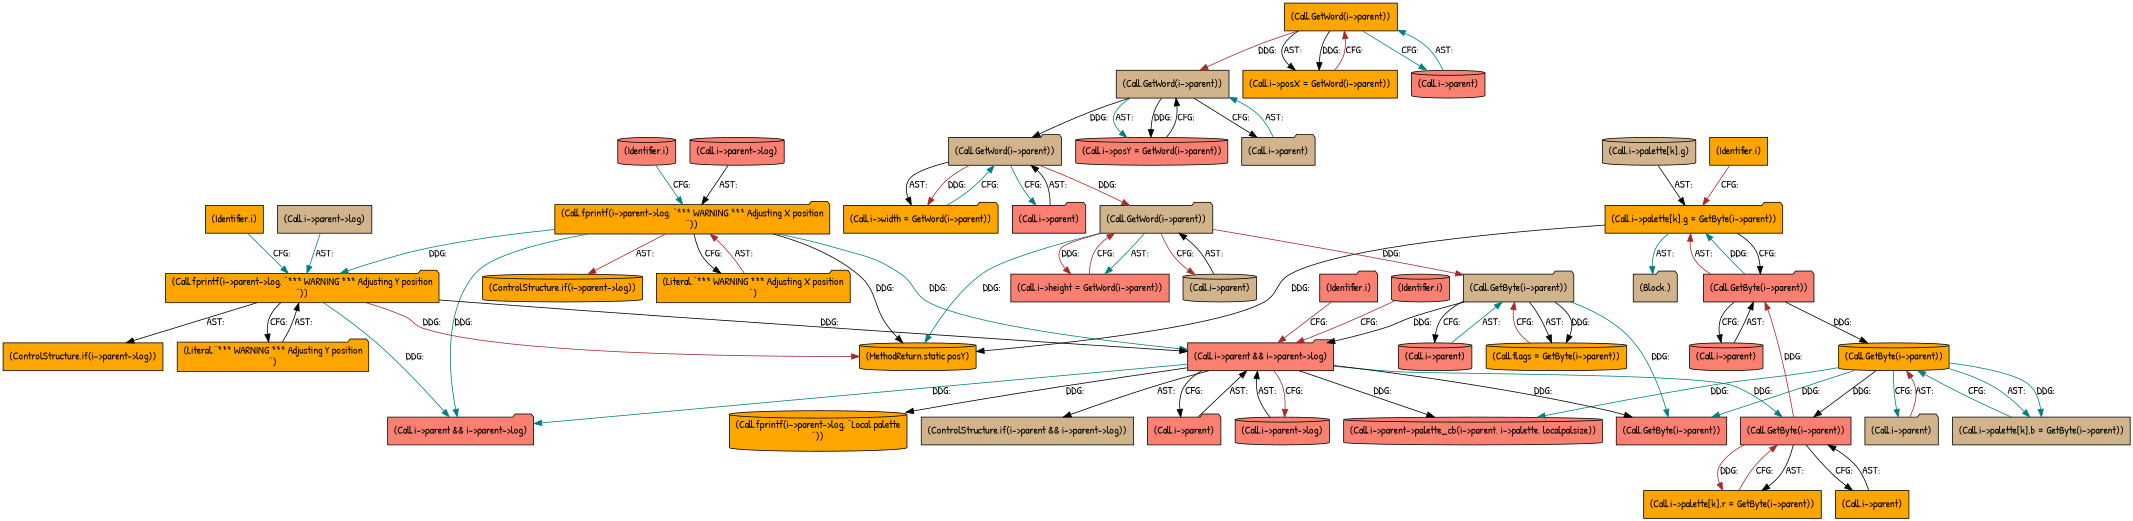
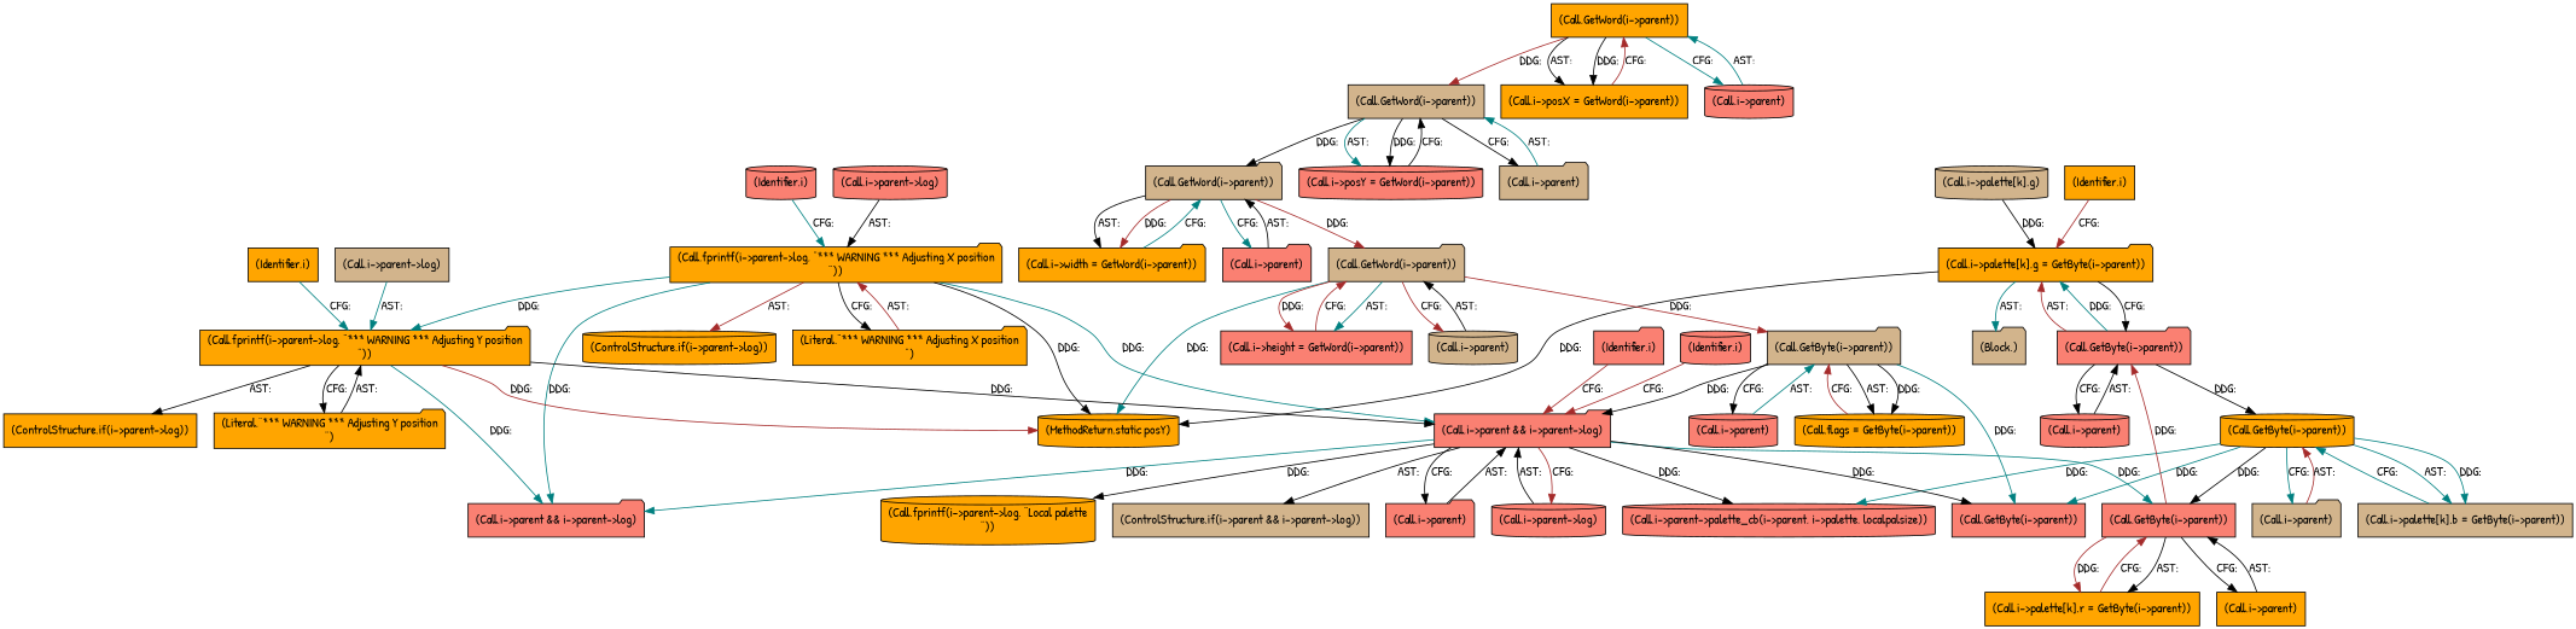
  digraph {
    fontname="Patrick Hand"
    node [fillcolor=orange fontname="Patrick Hand" shape=folder style=filled]
    edge [color=black fontname="Patrick Hand"]
    n1 [label="(Call,i->palette[k].g = GetByte(i->parent))"]
    n2 [fillcolor=salmon label="(Call,GetByte(i->parent))"]
    n3 [label="(MethodReturn,static posY)" shape=cylinder]
    n4 [fillcolor=tan label="(Block,)"]
    n5 [label="(Call,GetByte(i->parent))" shape=cylinder]
    n6 [fillcolor=salmon label="(Call,i->parent)" shape=cylinder]
    n7 [fillcolor=salmon label="(Call,GetByte(i->parent))" shape=box]
    n8 [fillcolor=salmon label="(Call,GetByte(i->parent))" shape=box]
    n9 [fillcolor=salmon label="(Call,i->parent->palette_cb(i->parent, i->palette, localpalsize))" shape=cylinder]
    n10 [fillcolor=tan label="(Call,i->parent)"]
    n11 [fillcolor=tan label="(Call,i->palette[k].b = GetByte(i->parent))" shape=box]
    n12 [label="(Call,i->palette[k].r = GetByte(i->parent))" shape=box]
    n13 [label="(Call,i->parent)" shape=box]
    n14 [fillcolor=salmon label="(Call,i->parent && i->parent->log)"]
    n15 [fillcolor=salmon label="(Call,i->parent->log)" shape=cylinder]
    n16 [label="(Call,fprintf(i->parent->log, \"Local palette\n\"))" shape=cylinder]
    n17 [fillcolor=salmon label="(Call,i->parent && i->parent->log)"]
    n18 [fillcolor=tan label="(ControlStructure,if(i->parent && i->parent->log))" shape=box]
    n19 [fillcolor=salmon label="(Call,i->parent)"]
    n20 [fillcolor=tan label="(Call,GetByte(i->parent))"]
    n21 [label="(Call,flags = GetByte(i->parent))" shape=cylinder]
    n22 [fillcolor=salmon label="(Call,i->parent)" shape=cylinder]
    n23 [fillcolor=tan label="(Call,GetWord(i->parent))"]
    n24 [fillcolor=salmon label="(Call,i->height = GetWord(i->parent))" shape=box]
    n25 [fillcolor=tan label="(Call,i->parent)" shape=cylinder]
    n26 [fillcolor=tan label="(Call,GetWord(i->parent))"]
    n27 [label="(Call,i->width = GetWord(i->parent))"]
    n28 [fillcolor=salmon label="(Call,i->parent)"]
    n29 [fillcolor=tan label="(Call,GetWord(i->parent))" shape=box]
    n30 [fillcolor=salmon label="(Call,i->posY = GetWord(i->parent))" shape=cylinder]
    n31 [fillcolor=tan label="(Call,i->parent)"]
    n32 [label="(Call,GetWord(i->parent))" shape=box]
    n33 [label="(Call,i->posX = GetWord(i->parent))" shape=box]
    n34 [fillcolor=salmon label="(Call,i->parent)" shape=cylinder]
    n35 [label="(Call,fprintf(i->parent->log, \"*** WARNING *** Adjusting X position\n\"))"]
    n36 [label="(Call,fprintf(i->parent->log, \"*** WARNING *** Adjusting Y position\n\"))"]
    n37 [label="(ControlStructure,if(i->parent->log))" shape=cylinder]
    n38 [label="(Literal,\"*** WARNING *** Adjusting X position\n\")"]
    n39 [label="(Literal,\"*** WARNING *** Adjusting Y position\n\")"]
    n40 [label="(ControlStructure,if(i->parent->log))" shape=box]
    n41 [fillcolor=tan label="(Call,i->palette[k].g)" shape=cylinder]
    n42 [fillcolor=salmon label="(Identifier,i)" shape=cylinder]
    n43 [fillcolor=salmon label="(Identifier,i)"]
    n44 [fillcolor=salmon label="(Call,i->parent->log)" shape=cylinder]
    n45 [label="(Identifier,i)" shape=box]
    n46 [fillcolor=tan label="(Call,i->parent->log)" shape=box]
    n47 [label="(Identifier,i)" shape=box]
    n48 [fillcolor=salmon label="(Identifier,i)" shape=cylinder]
    n1 -> n2 [label="CFG: "]
    n1 -> n3 [label="DDG: "]
    n1 -> n4 [color=teal label="AST: "]
    n2 -> n1 [color=brown label="AST: "]
    n2 -> n1 [color=teal label="DDG: "]
    n2 -> n5 [label="DDG: "]
    n2 -> n6 [label="CFG: "]
    n5 -> n7 [label="DDG: "]
    n5 -> n8 [color=teal label="DDG: "]
    n5 -> n9 [color=teal label="DDG: "]
    n5 -> n10 [color=teal label="CFG: "]
    n5 -> n11 [color=teal label="AST: "]
    n5 -> n11 [color=teal label="DDG: "]
    n6 -> n2 [label="AST: "]
    n7 -> n2 [color=brown label="DDG: "]
    n7 -> n12 [label="AST: "]
    n7 -> n12 [color=brown label="DDG: "]
    n7 -> n13 [label="CFG: "]
    n10 -> n5 [color=brown label="AST: "]
    n11 -> n5 [color=teal label="CFG: "]
    n12 -> n7 [color=brown label="CFG: "]
    n13 -> n7 [label="AST: "]
    n14 -> n7 [color=teal label="DDG: "]
    n14 -> n8 [label="DDG: "]
    n14 -> n9 [label="DDG: "]
    n14 -> n15 [color=brown label="CFG: "]
    n14 -> n16 [label="DDG: "]
    n14 -> n17 [color=teal label="DDG: "]
    n14 -> n18 [label="AST: "]
    n14 -> n19 [label="CFG: "]
    n15 -> n14 [label="AST: "]
    n19 -> n14 [label="AST: "]
    n20 -> n8 [color=teal label="DDG: "]
    n20 -> n14 [label="DDG: "]
    n20 -> n21 [label="AST: "]
    n20 -> n21 [label="DDG: "]
    n20 -> n22 [label="CFG: "]
    n21 -> n20 [color=brown label="CFG: "]
    n22 -> n20 [color=teal label="AST: "]
    n23 -> n3 [color=teal label="DDG: "]
    n23 -> n20 [color=brown label="DDG: "]
    n23 -> n24 [color=teal label="AST: "]
    n23 -> n24 [color=brown label="DDG: "]
    n23 -> n25 [color=brown label="CFG: "]
    n24 -> n23 [color=brown label="CFG: "]
    n25 -> n23 [label="AST: "]
    n26 -> n23 [color=brown label="DDG: "]
    n26 -> n27 [label="AST: "]
    n26 -> n27 [color=brown label="DDG: "]
    n26 -> n28 [color=teal label="CFG: "]
    n27 -> n26 [color=teal label="CFG: "]
    n28 -> n26 [label="AST: "]
    n29 -> n26 [label="DDG: "]
    n29 -> n30 [color=teal label="AST: "]
    n29 -> n30 [label="DDG: "]
    n29 -> n31 [label="CFG: "]
    n30 -> n29 [label="CFG: "]
    n31 -> n29 [color=teal label="AST: "]
    n32 -> n29 [color=brown label="DDG: "]
    n32 -> n33 [label="AST: "]
    n32 -> n33 [label="DDG: "]
    n32 -> n34 [color=teal label="CFG: "]
    n33 -> n32 [color=brown label="CFG: "]
    n34 -> n32 [color=teal label="AST: "]
    n35 -> n3 [label="DDG: "]
    n35 -> n14 [color=teal label="DDG: "]
    n35 -> n17 [color=teal label="DDG: "]
    n35 -> n36 [color=teal label="DDG: "]
    n35 -> n37 [color=brown label="AST: "]
    n35 -> n38 [label="CFG: "]
    n36 -> n3 [color=brown label="DDG: "]
    n36 -> n14 [label="DDG: "]
    n36 -> n17 [color=teal label="DDG: "]
    n36 -> n39 [label="CFG: "]
    n36 -> n40 [label="AST: "]
    n38 -> n35 [color=brown label="AST: "]
    n39 -> n36 [label="AST: "]
-   n41 -> n1 [label="AST: "]
+   n41 -> n1 [label="DDG: "]
    n42 -> n35 [color=teal label="CFG: "]
    n43 -> n14 [color=brown label="CFG: "]
    n44 -> n35 [label="AST: "]
    n45 -> n36 [color=teal label="CFG: "]
    n46 -> n36 [color=teal label="AST: "]
    n47 -> n1 [color=brown label="CFG: "]
    n48 -> n14 [color=brown label="CFG: "]
  }
